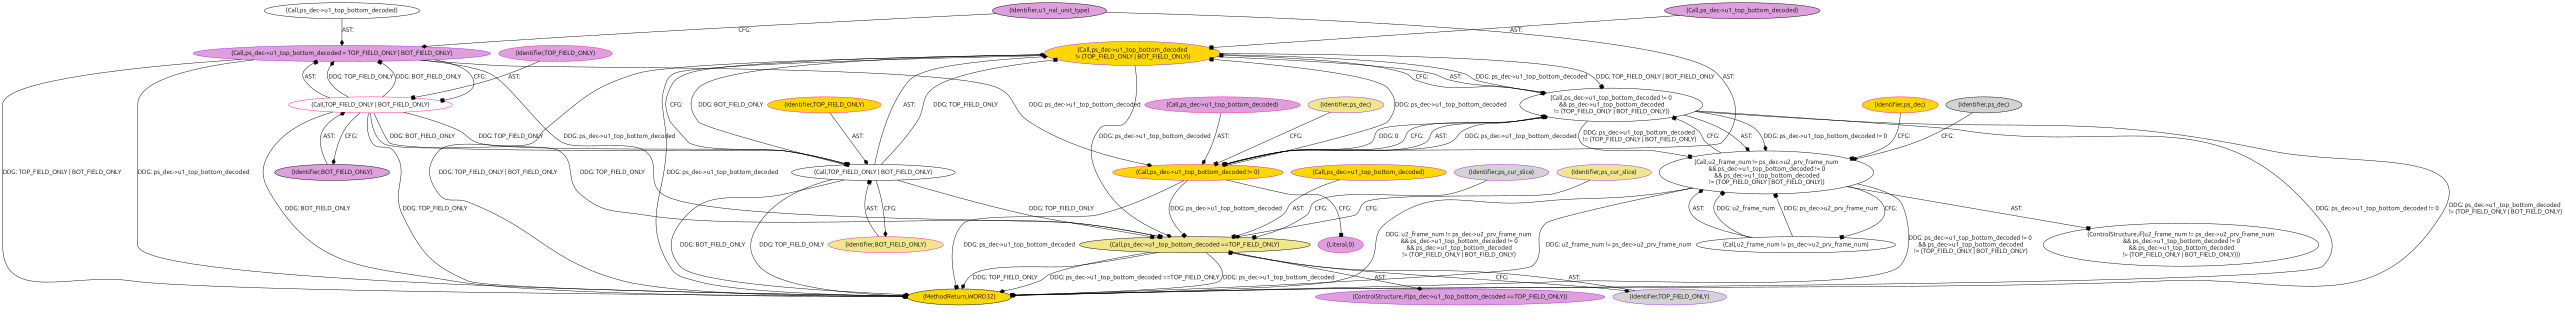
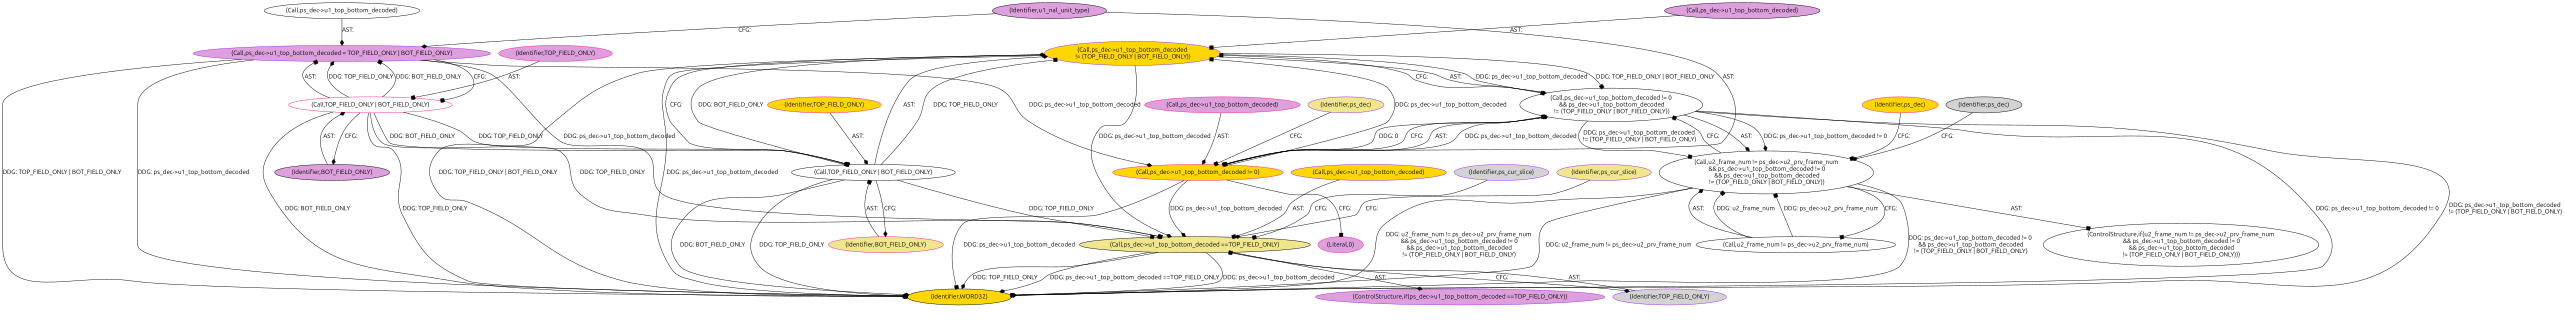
  digraph {
    fontname=Ubuntu
    node [color=black fillcolor=plum fontname=Ubuntu style=filled]
    edge [arrowhead=box fontname=Ubuntu]
    n1 [color=purple fillcolor=gold label="(Call,ps_dec->u1_top_bottom_decoded\n != (TOP_FIELD_ONLY | BOT_FIELD_ONLY))"]
    n2 [fillcolor=white label="(Call,TOP_FIELD_ONLY | BOT_FIELD_ONLY)"]
    n3 [fillcolor=white label="(Call,ps_dec->u1_top_bottom_decoded != 0\n && ps_dec->u1_top_bottom_decoded\n != (TOP_FIELD_ONLY | BOT_FIELD_ONLY))"]
    n4 [fillcolor=khaki label="(Call,ps_dec->u1_top_bottom_decoded ==TOP_FIELD_ONLY)"]
-   n5 [fillcolor=gold label="(MethodReturn,WORD32)"]
+   n5 [fillcolor=gold label="(Identifier,WORD32)"]
    n6 [color=deeppink fillcolor=khaki label="(Identifier,BOT_FIELD_ONLY)"]
    n7 [color=deeppink fillcolor=gold label="(Call,ps_dec->u1_top_bottom_decoded != 0)"]
    n8 [fillcolor=white label="(Call,u2_frame_num != ps_dec->u2_prv_frame_num\n && ps_dec->u1_top_bottom_decoded != 0\n && ps_dec->u1_top_bottom_decoded\n != (TOP_FIELD_ONLY | BOT_FIELD_ONLY))"]
    n9 [color=purple fillcolor=lightgrey label="(Identifier,TOP_FIELD_ONLY)"]
    n10 [color=purple label="(ControlStructure,if(ps_dec->u1_top_bottom_decoded ==TOP_FIELD_ONLY))"]
    n11 [color=deeppink label="(Literal,0)"]
    n12 [color=purple label="(Call,ps_dec->u1_top_bottom_decoded = TOP_FIELD_ONLY | BOT_FIELD_ONLY)"]
    n13 [color=deeppink fillcolor=white label="(Call,TOP_FIELD_ONLY | BOT_FIELD_ONLY)"]
    n14 [label="(Identifier,BOT_FIELD_ONLY)"]
    n15 [fillcolor=white label="(Call,u2_frame_num != ps_dec->u2_prv_frame_num)"]
    n16 [fillcolor=white label="(ControlStructure,if(u2_frame_num != ps_dec->u2_prv_frame_num\n && ps_dec->u1_top_bottom_decoded != 0\n && ps_dec->u1_top_bottom_decoded\n != (TOP_FIELD_ONLY | BOT_FIELD_ONLY)))"]
    n17 [fillcolor=white label="(Call,ps_dec->u1_top_bottom_decoded)"]
    n18 [color=deeppink label="(Call,ps_dec->u1_top_bottom_decoded)"]
    n19 [label="(Call,ps_dec->u1_top_bottom_decoded)"]
    n20 [color=purple fillcolor=lightgrey label="(Identifier,ps_cur_slice)"]
    n21 [color=deeppink fillcolor=gold label="(Identifier,ps_dec)"]
    n22 [color=purple fillcolor=khaki label="(Identifier,ps_cur_slice)"]
    n23 [color=purple fillcolor=gold label="(Call,ps_dec->u1_top_bottom_decoded)"]
    n24 [color=purple fillcolor=khaki label="(Identifier,ps_dec)"]
    n25 [color=deeppink label="(Identifier,TOP_FIELD_ONLY)"]
    n26 [color=deeppink fillcolor=gold label="(Identifier,TOP_FIELD_ONLY)"]
    n27 [label="(Identifier,u1_nal_unit_type)"]
    n28 [fillcolor=lightgrey label="(Identifier,ps_dec)"]
    n1 -> n2 [label="CFG: "]
    n1 -> n3 [arrowhead=diamond label="AST: "]
    n1 -> n3 [label="DDG: ps_dec->u1_top_bottom_decoded"]
    n1 -> n3 [label="DDG: TOP_FIELD_ONLY | BOT_FIELD_ONLY"]
    n1 -> n4 [arrowhead=diamond label="DDG: ps_dec->u1_top_bottom_decoded"]
    n1 -> n5 [label="DDG: TOP_FIELD_ONLY | BOT_FIELD_ONLY"]
    n1 -> n5 [arrowhead=diamond label="DDG: ps_dec->u1_top_bottom_decoded"]
    n2 -> n1 [arrowhead=diamond label="AST: "]
    n2 -> n1 [label="DDG: TOP_FIELD_ONLY"]
    n2 -> n1 [arrowhead=diamond label="DDG: BOT_FIELD_ONLY"]
    n2 -> n4 [label="DDG: TOP_FIELD_ONLY"]
    n2 -> n5 [arrowhead=diamond label="DDG: BOT_FIELD_ONLY"]
    n2 -> n5 [arrowhead=diamond label="DDG: TOP_FIELD_ONLY"]
    n2 -> n6 [arrowhead=diamond label="CFG: "]
    n3 -> n1 [label="CFG: "]
    n3 -> n5 [arrowhead=diamond label="DDG: ps_dec->u1_top_bottom_decoded != 0"]
    n3 -> n5 [label="DDG: ps_dec->u1_top_bottom_decoded\n != (TOP_FIELD_ONLY | BOT_FIELD_ONLY)"]
    n3 -> n7 [label="CFG: "]
    n3 -> n8 [arrowhead=diamond label="AST: "]
    n3 -> n8 [arrowhead=diamond label="DDG: ps_dec->u1_top_bottom_decoded != 0"]
    n3 -> n8 [label="DDG: ps_dec->u1_top_bottom_decoded\n != (TOP_FIELD_ONLY | BOT_FIELD_ONLY)"]
    n4 -> n5 [arrowhead=diamond label="DDG: ps_dec->u1_top_bottom_decoded ==TOP_FIELD_ONLY"]
    n4 -> n5 [arrowhead=diamond label="DDG: ps_dec->u1_top_bottom_decoded"]
    n4 -> n5 [arrowhead=diamond label="DDG: TOP_FIELD_ONLY"]
    n4 -> n9 [arrowhead=diamond label="CFG: "]
    n4 -> n10 [arrowhead=diamond label="AST: "]
    n6 -> n2 [label="AST: "]
    n7 -> n1 [label="DDG: ps_dec->u1_top_bottom_decoded"]
    n7 -> n3 [label="AST: "]
    n7 -> n3 [label="DDG: ps_dec->u1_top_bottom_decoded"]
    n7 -> n3 [arrowhead=diamond label="DDG: 0"]
-   n7 -> n4 [label="DDG: ps_dec->u1_top_bottom_decoded"]
+   n7 -> n4 [arrowhead=diamond label="DDG: ps_dec->u1_top_bottom_decoded"]
    n7 -> n5 [label="DDG: ps_dec->u1_top_bottom_decoded"]
    n7 -> n11 [label="CFG: "]
    n8 -> n3 [label="CFG: "]
    n8 -> n5 [arrowhead=diamond label="DDG: u2_frame_num != ps_dec->u2_prv_frame_num\n && ps_dec->u1_top_bottom_decoded != 0\n && ps_dec->u1_top_bottom_decoded\n != (TOP_FIELD_ONLY | BOT_FIELD_ONLY)"]
    n8 -> n5 [arrowhead=diamond label="DDG: u2_frame_num != ps_dec->u2_prv_frame_num"]
    n8 -> n5 [label="DDG: ps_dec->u1_top_bottom_decoded != 0\n && ps_dec->u1_top_bottom_decoded\n != (TOP_FIELD_ONLY | BOT_FIELD_ONLY)"]
    n8 -> n15 [label="CFG: "]
    n8 -> n16 [label="AST: "]
    n9 -> n4 [label="AST: "]
    n12 -> n4 [label="DDG: ps_dec->u1_top_bottom_decoded"]
    n12 -> n5 [label="DDG: TOP_FIELD_ONLY | BOT_FIELD_ONLY"]
    n12 -> n5 [arrowhead=diamond label="DDG: ps_dec->u1_top_bottom_decoded"]
    n12 -> n7 [arrowhead=diamond label="DDG: ps_dec->u1_top_bottom_decoded"]
    n12 -> n13 [label="CFG: "]
    n13 -> n2 [label="DDG: TOP_FIELD_ONLY"]
    n13 -> n2 [label="DDG: BOT_FIELD_ONLY"]
    n13 -> n4 [label="DDG: TOP_FIELD_ONLY"]
    n13 -> n5 [label="DDG: TOP_FIELD_ONLY"]
    n13 -> n5 [arrowhead=diamond label="DDG: BOT_FIELD_ONLY"]
    n13 -> n12 [label="AST: "]
    n13 -> n12 [arrowhead=diamond label="DDG: TOP_FIELD_ONLY"]
    n13 -> n12 [label="DDG: BOT_FIELD_ONLY"]
    n13 -> n14 [arrowhead=diamond label="CFG: "]
    n14 -> n13 [arrowhead=diamond label="AST: "]
    n15 -> n8 [arrowhead=diamond label="AST: "]
    n15 -> n8 [label="DDG: u2_frame_num"]
    n15 -> n8 [label="DDG: ps_dec->u2_prv_frame_num"]
    n17 -> n12 [arrowhead=diamond label="AST: "]
    n18 -> n7 [arrowhead=diamond label="AST: "]
    n19 -> n1 [label="AST: "]
    n20 -> n4 [label="CFG: "]
    n21 -> n8 [label="CFG: "]
    n22 -> n4 [arrowhead=diamond label="CFG: "]
    n23 -> n4 [label="AST: "]
    n24 -> n7 [label="CFG: "]
    n25 -> n13 [label="AST: "]
    n26 -> n2 [arrowhead=diamond label="AST: "]
    n27 -> n7 [label="AST: "]
    n27 -> n12 [arrowhead=diamond label="CFG: "]
    n28 -> n8 [arrowhead=diamond label="CFG: "]
  }
